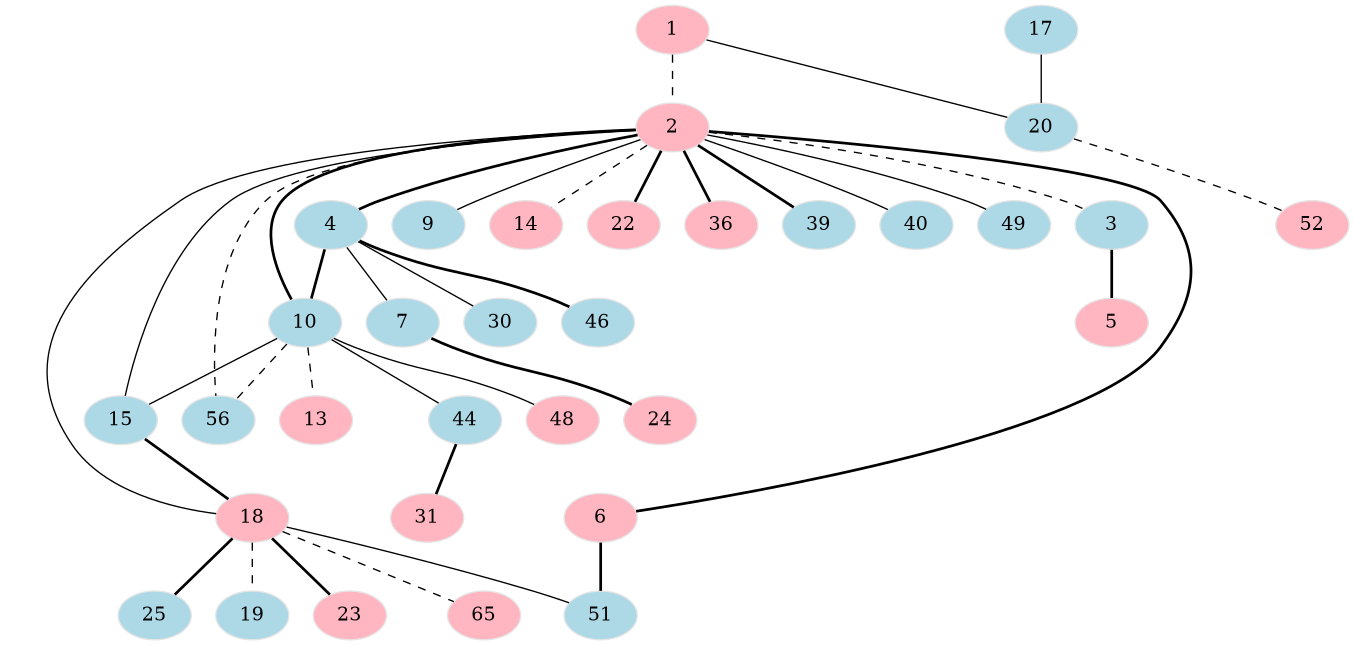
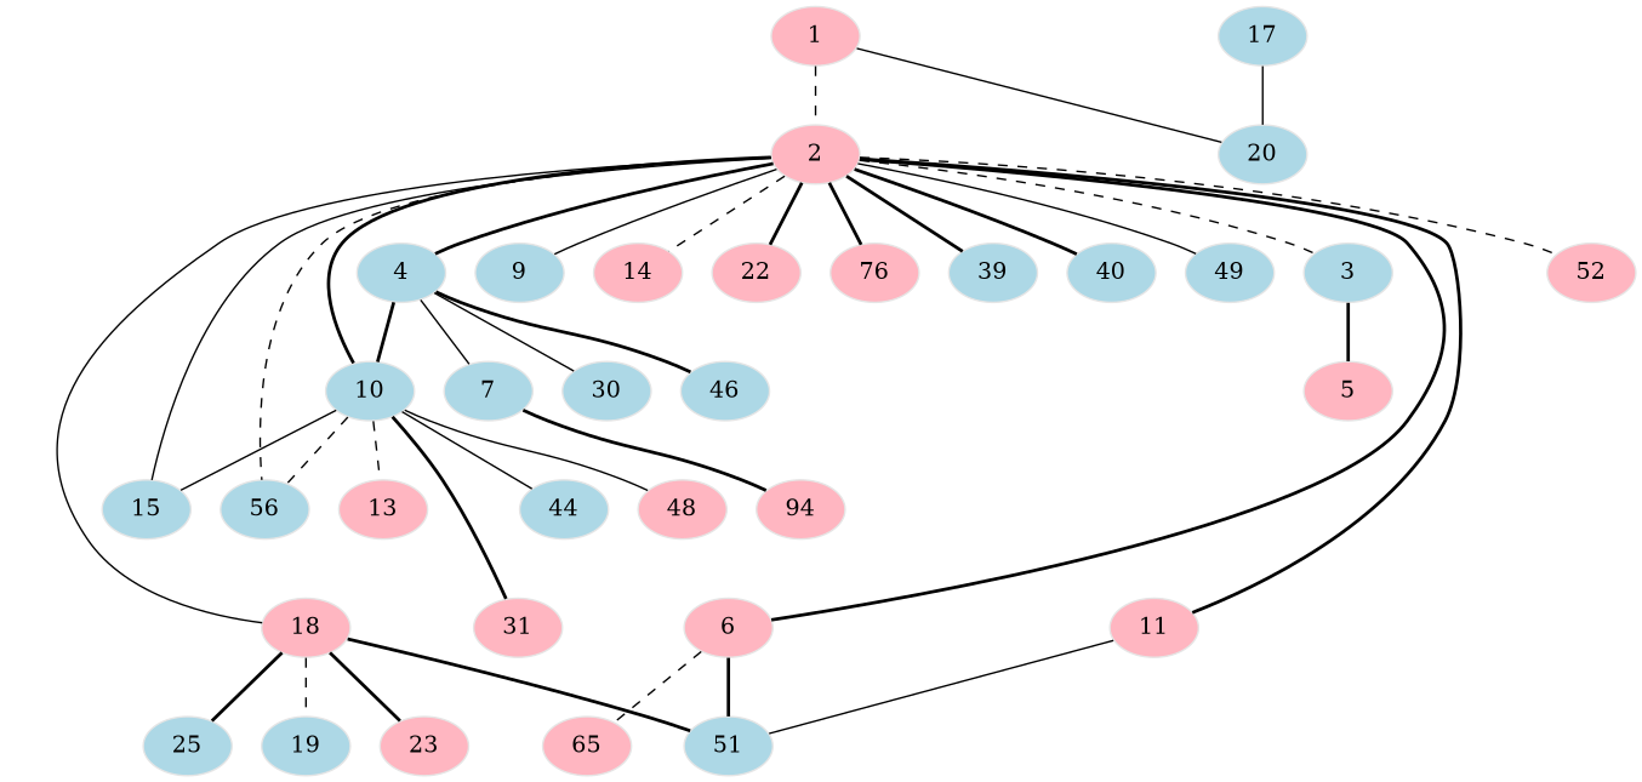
  graph {
    node [color=gray90 fillcolor=lightblue style=filled]
    edge [style=bold]
    2 [fillcolor=lightpink super="+37"]
    3
    4 [super="+8"]
    6 [fillcolor=lightpink]
    9
    10 [super="+45"]
+   11 [fillcolor=lightpink super="+21"]
    14 [fillcolor=lightpink]
    15 [super="+38"]
    n10 [label=56]
    18 [fillcolor=lightpink super="+27"]
    22 [fillcolor=lightpink]
-   36 [fillcolor=lightpink]
+   36 [fillcolor=lightpink label=76]
    39 [super="+42"]
    40 [super="+43"]
    49
    52 [fillcolor=lightpink]
    1 [fillcolor=lightpink]
    20 [super="+34"]
    5 [fillcolor=lightpink super="+32"]
    7 [super="+12"]
    30
    46
    51
    13 [fillcolor=lightpink]
    31 [fillcolor=lightpink]
    44
    48 [fillcolor=lightpink]
    19
    23 [fillcolor=lightpink super="+29"]
    25
    n32 [fillcolor=lightpink label=65]
-   24 [fillcolor=lightpink super="+26"]
+   24 [fillcolor=lightpink super="+26" label=94]
    17 [super="+28"]
    2 -- 3 [style=dashed]
    2 -- 4 [weight=2]
    2 -- 6
    2 -- 9 [style=solid]
    2 -- 10
+   2 -- 11
    2 -- 14 [style=dashed]
    2 -- 15 [style=solid]
    2 -- n10 [style=dashed]
    2 -- 18 [style=solid]
    2 -- 22
    2 -- 36
    2 -- 39
-   2 -- 40 [style=solid]
+   2 -- 40
    2 -- 49 [style=solid]
-   20 -- 52 [style=dashed]
+   2 -- 52 [style=dashed]
    3 -- 5
    4 -- 10
    4 -- 7 [style=solid]
    4 -- 30 [style=solid]
    4 -- 46
    6 -- 51
    10 -- 15 [style=solid]
    10 -- n10 [style=dashed]
    10 -- 13 [style=dashed]
-   44 -- 31
+   10 -- 31
    10 -- 44 [style=solid]
    10 -- 48 [style=solid]
-   15 -- 18
-   18 -- 51 [style=solid]
+   11 -- 51 [style=solid]
+   18 -- 51
    18 -- 19 [style=dashed]
    18 -- 23
    18 -- 25
-   18 -- n32 [style=dashed]
+   6 -- n32 [style=dashed]
    1 -- 2 [style=dashed]
    1 -- 20 [style=solid]
    7 -- 24
    17 -- 20 [style=solid]
  }
